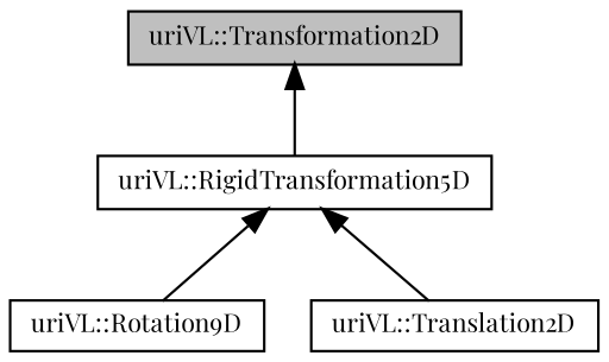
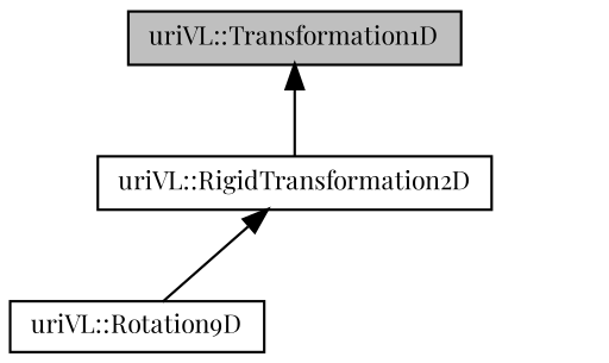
  digraph {
    fontname="Playfair Display"
    node [color=black fillcolor=white fontname="Playfair Display" fontsize=10 shape=record style=filled]
    edge [color=black dir=back fontname="Playfair Display" fontsize=10 labelfontname=Helvetica labelfontsize=10 style=solid]
-   n1 [fillcolor=grey75 fontcolor=black height=0.2 label="uriVL::Transformation2D" width=0.4]
-   n2 [height=0.2 label="uriVL::RigidTransformation5D" width=0.4]
+   n1 [fillcolor=grey75 fontcolor=black height=0.2 label="uriVL::Transformation1D" width=0.4]
+   n2 [height=0.2 label="uriVL::RigidTransformation2D" width=0.4]
    n3 [height=0.2 label="uriVL::Rotation9D" width=0.4]
-   n4 [height=0.2 label="uriVL::Translation2D" width=0.4]
    n1 -> n2
    n2 -> n3
-   n2 -> n4
  }
